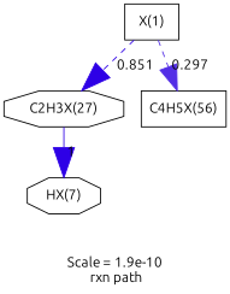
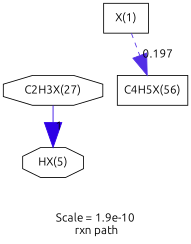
  digraph {
    fontname=Ubuntu
    label="Scale = 1.9e-10\l rxn path"
    node [fontname=Ubuntu shape=box]
    edge [fontname=Ubuntu style=dashed]
    n1 [label="X(1)"]
    n2 [label="C2H3X(27)" shape=octagon]
    n3 [label="C4H5X(56)"]
-   n4 [label="HX(7)" shape=octagon]
-   n1 -> n2 [arrowsize=2.94 color="0.7, 1.35, 0.9" label=" 0.851"]
-   n1 -> n3 [arrowsize=2.54 color="0.7, 0.797, 0.9" label=" 0.297"]
+   n4 [label="HX(5)" shape=octagon]
+   n1 -> n3 [arrowsize=2.54 color="0.7, 0.797, 0.9" label=" 0.197"]
    n2 -> n4 [arrowsize=3 color="0.7, 1.5, 0.9" label=" 1" style=solid]
  }
